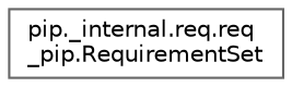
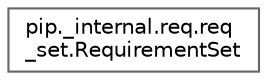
  digraph {
    rankdir=LR
-   n1 [color=grey40 fillcolor=white fontname=Helvetica fontsize=10 height=0.2 label="pip._internal.req.req\l_pip.RequirementSet" shape=box style=filled width=0.4]
+   n1 [color=grey40 fillcolor=white fontname=Helvetica fontsize=10 height=0.2 label="pip._internal.req.req\l_set.RequirementSet" shape=box style=filled width=0.4]
  }
